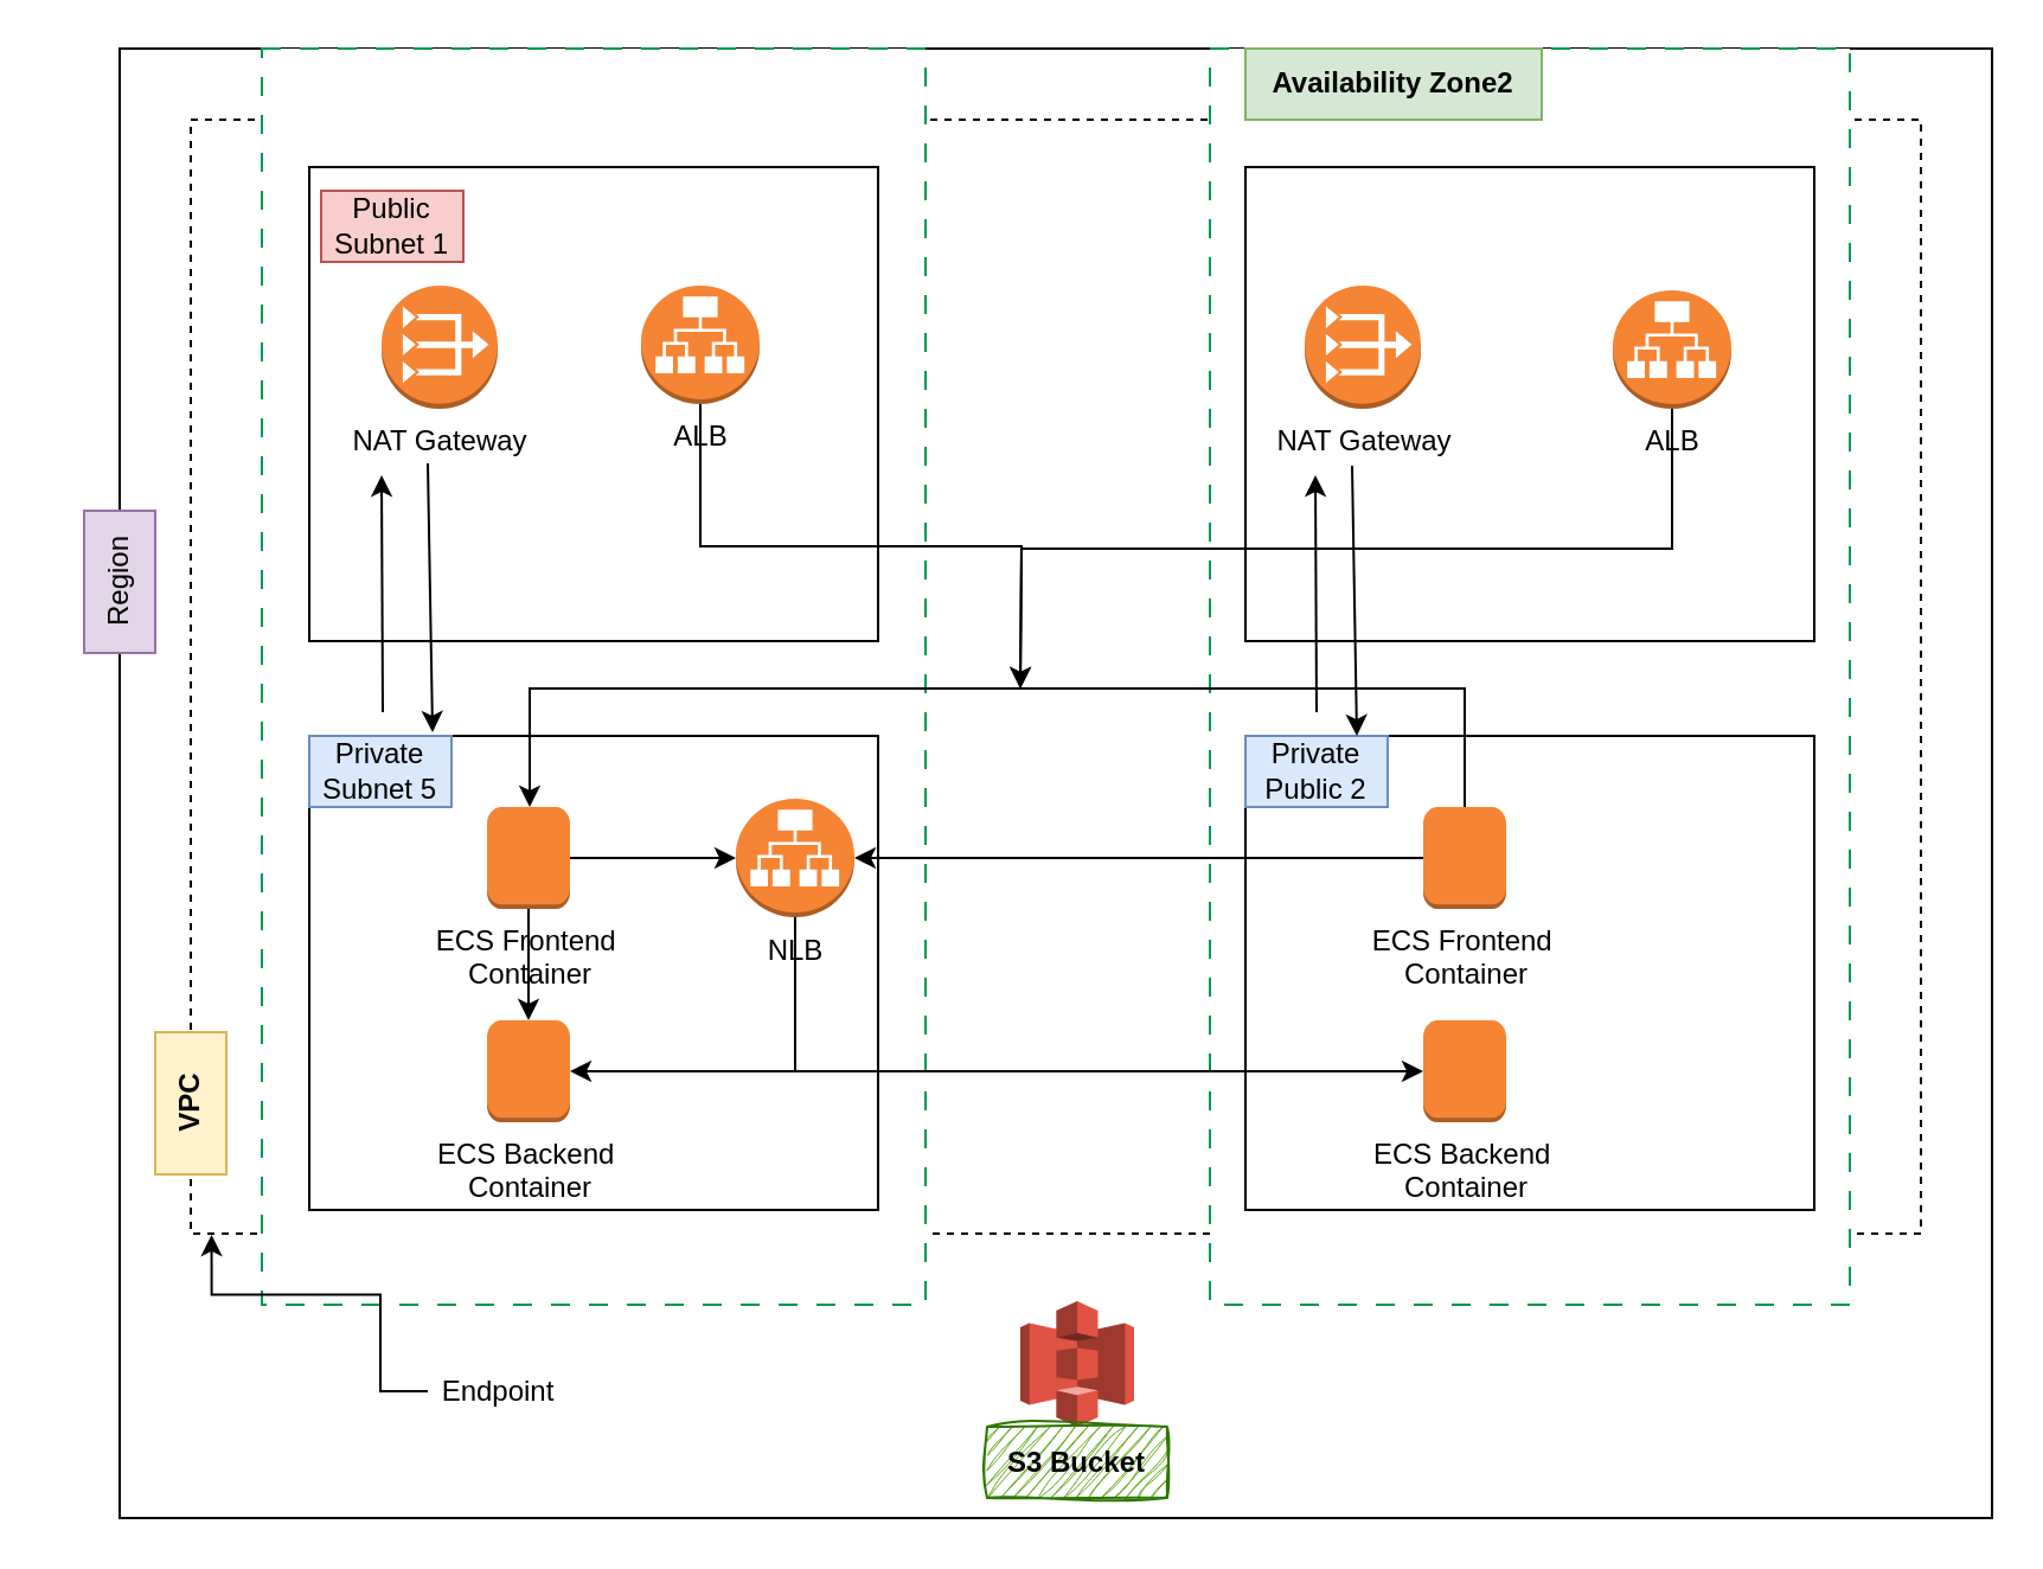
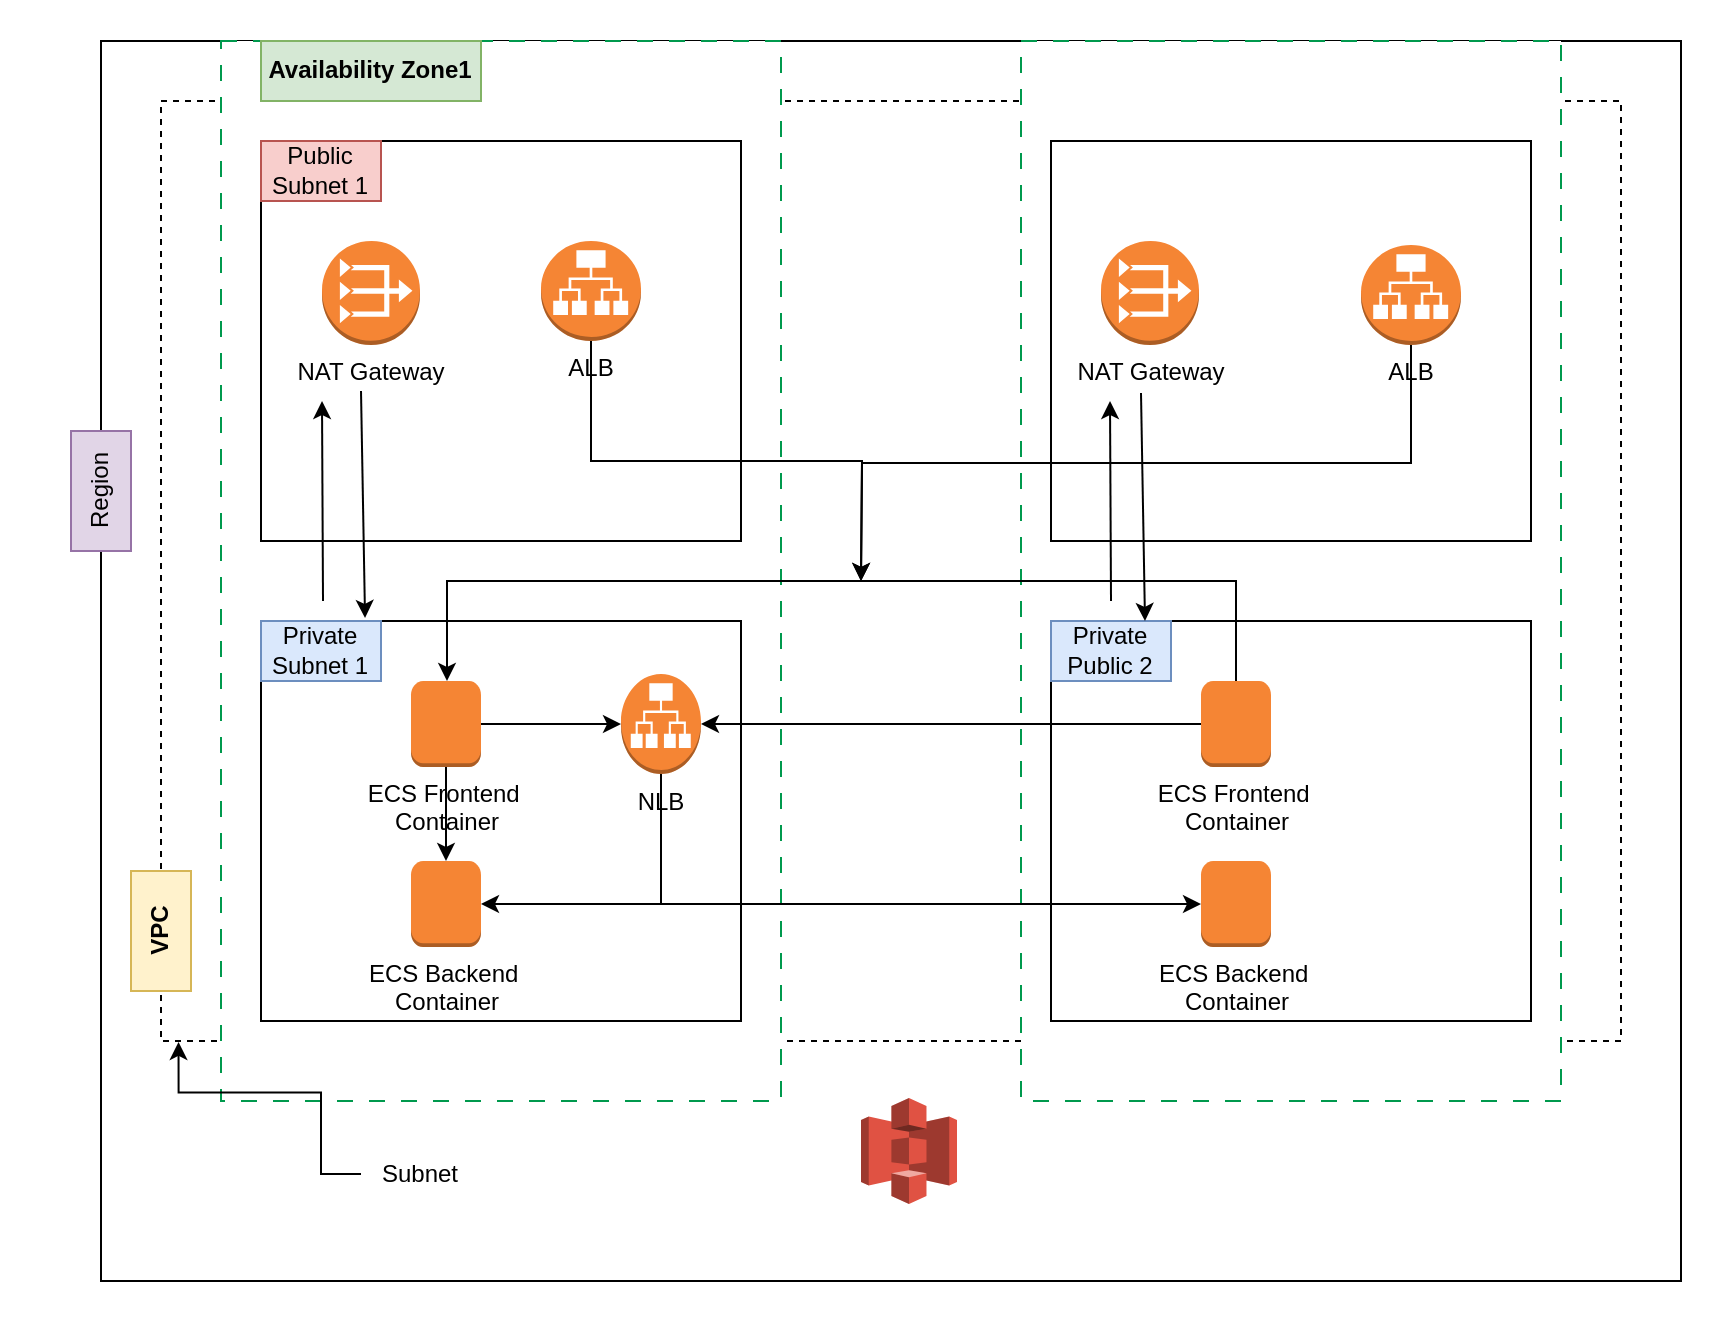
  <mxCell id="0" />
  <mxCell id="1" parent="0" />
  <mxCell id="2" value="" style="rounded=0;whiteSpace=wrap;html=1;" vertex="1" parent="1"><mxGeometry x="50" y="20" width="790" height="620" as="geometry" /></mxCell>
  <mxCell id="3" value="" style="rounded=0;whiteSpace=wrap;html=1;dashed=1;" vertex="1" parent="1"><mxGeometry x="80" y="50" width="730" height="470" as="geometry" /></mxCell>
  <mxCell id="4" value="" style="rounded=0;whiteSpace=wrap;html=1;dashed=1;dashPattern=8 8;strokeColor=#00994D;" vertex="1" parent="1"><mxGeometry x="110" y="20" width="280" height="530" as="geometry" /></mxCell>
  <mxCell id="5" value="" style="rounded=0;whiteSpace=wrap;html=1;dashed=1;dashPattern=8 8;strokeColor=#00994D;" vertex="1" parent="1"><mxGeometry x="510" y="20" width="270" height="530" as="geometry" /></mxCell>
  <mxCell id="6" value="" style="rounded=0;whiteSpace=wrap;html=1;" vertex="1" parent="1"><mxGeometry x="130" y="70" width="240" height="200" as="geometry" /></mxCell>
  <mxCell id="7" value="" style="rounded=0;whiteSpace=wrap;html=1;" vertex="1" parent="1"><mxGeometry x="130" y="310" width="240" height="200" as="geometry" /></mxCell>
  <mxCell id="8" value="" style="rounded=0;whiteSpace=wrap;html=1;" vertex="1" parent="1"><mxGeometry x="525" y="310" width="240" height="200" as="geometry" /></mxCell>
  <mxCell id="9" value="" style="rounded=0;whiteSpace=wrap;html=1;" vertex="1" parent="1"><mxGeometry x="525" y="70" width="240" height="200" as="geometry" /></mxCell>
- <mxCell id="10" value="Public Subnet 1" style="text;html=1;align=center;verticalAlign=middle;whiteSpace=wrap;rounded=0;fillColor=#f8cecc;strokeColor=#b85450;" vertex="1" parent="1"><mxGeometry x="135" y="80" width="60" height="30" as="geometry" /></mxCell>
+ <mxCell id="10" value="Public Subnet 1" style="text;html=1;align=center;verticalAlign=middle;whiteSpace=wrap;rounded=0;fillColor=#f8cecc;strokeColor=#b85450;" vertex="1" parent="1"><mxGeometry x="130" y="70" width="60" height="30" as="geometry" /></mxCell>
  <mxCell id="11" value="Private&lt;div&gt;Public 2&lt;/div&gt;" style="text;html=1;align=center;verticalAlign=middle;whiteSpace=wrap;rounded=0;fillColor=#dae8fc;strokeColor=#6c8ebf;" vertex="1" parent="1"><mxGeometry x="525" y="310" width="60" height="30" as="geometry" /></mxCell>
- <mxCell id="12" value="Private&lt;div&gt;Subnet 5&lt;/div&gt;" style="text;html=1;align=center;verticalAlign=middle;whiteSpace=wrap;rounded=0;fillColor=#dae8fc;strokeColor=#6c8ebf;" vertex="1" parent="1"><mxGeometry x="130" y="310" width="60" height="30" as="geometry" /></mxCell>
- <mxCell id="14" value="&lt;b&gt;Availability Zone2&lt;/b&gt;" style="text;html=1;align=center;verticalAlign=middle;whiteSpace=wrap;rounded=0;fillColor=#d5e8d4;strokeColor=#82b366;" vertex="1" parent="1"><mxGeometry x="525" y="20" width="125" height="30" as="geometry" /></mxCell>
+ <mxCell id="12" value="Private&lt;div&gt;Subnet 1&lt;/div&gt;" style="text;html=1;align=center;verticalAlign=middle;whiteSpace=wrap;rounded=0;fillColor=#dae8fc;strokeColor=#6c8ebf;" vertex="1" parent="1"><mxGeometry x="130" y="310" width="60" height="30" as="geometry" /></mxCell>
+ <mxCell id="13" value="&lt;b&gt;Availability Zone1&lt;/b&gt;" style="text;html=1;align=center;verticalAlign=middle;whiteSpace=wrap;rounded=0;fillColor=#d5e8d4;strokeColor=#82b366;" vertex="1" parent="1"><mxGeometry x="130" y="20" width="110" height="30" as="geometry" /></mxCell>
  <mxCell id="15" value="&lt;b&gt;VPC&lt;/b&gt;" style="text;html=1;align=center;verticalAlign=middle;whiteSpace=wrap;rounded=0;rotation=-90;fillColor=#fff2cc;strokeColor=#d6b656;" vertex="1" parent="1"><mxGeometry x="50" y="450" width="60" height="30" as="geometry" /></mxCell>
  <mxCell id="16" value="Region" style="text;html=1;align=center;verticalAlign=middle;whiteSpace=wrap;rounded=0;rotation=-90;fillColor=#e1d5e7;strokeColor=#9673a6;" vertex="1" parent="1"><mxGeometry y="230" width="60" height="30" as="geometry" x="20" /></mxCell>
  <mxCell id="17" value="" style="outlineConnect=0;dashed=0;verticalLabelPosition=bottom;verticalAlign=top;align=center;html=1;shape=mxgraph.aws3.s3;fillColor=#E05243;gradientColor=none;" vertex="1" parent="1"><mxGeometry x="430" y="548.5" width="48" height="53" as="geometry" /></mxCell>
- <mxCell id="18" value="&lt;font color=&quot;#000000&quot;&gt;&lt;b&gt;S3 Bucket&lt;/b&gt;&lt;/font&gt;" style="text;html=1;align=center;verticalAlign=middle;whiteSpace=wrap;rounded=0;fillColor=#60a917;fontColor=#ffffff;strokeColor=#2D7600;sketch=1;curveFitting=1;jiggle=2;" vertex="1" parent="1"><mxGeometry x="416" y="601.5" width="76" height="30" as="geometry" /></mxCell>
  <mxCell id="19" value="NAT Gateway" style="outlineConnect=0;dashed=0;verticalLabelPosition=bottom;verticalAlign=top;align=center;html=1;shape=mxgraph.aws3.vpc_nat_gateway;fillColor=#F58534;gradientColor=none;" vertex="1" parent="1"><mxGeometry x="160.5" y="120" width="49" height="52" as="geometry" /></mxCell>
  <mxCell id="20" value="" style="edgeStyle=orthogonalEdgeStyle;rounded=0;orthogonalLoop=1;jettySize=auto;html=1;" edge="1" parent="1" source="21" target="23"><mxGeometry relative="1" as="geometry" /></mxCell>
  <mxCell id="21" value="ECS Frontend&amp;nbsp;&lt;div&gt;Container&lt;/div&gt;" style="outlineConnect=0;dashed=0;verticalLabelPosition=bottom;verticalAlign=top;align=center;html=1;shape=mxgraph.aws3.instance;fillColor=#F58534;gradientColor=none;" vertex="1" parent="1"><mxGeometry x="205" y="340" width="35" height="43" as="geometry" /></mxCell>
  <mxCell id="22" value="ECS Frontend&amp;nbsp;&lt;div&gt;Container&lt;/div&gt;" style="outlineConnect=0;dashed=0;verticalLabelPosition=bottom;verticalAlign=top;align=center;html=1;shape=mxgraph.aws3.instance;fillColor=#F58534;gradientColor=none;" vertex="1" parent="1"><mxGeometry x="600" y="340" width="35" height="43" as="geometry" /></mxCell>
  <mxCell id="23" value="ECS Backend&amp;nbsp;&lt;div&gt;Container&lt;/div&gt;" style="outlineConnect=0;dashed=0;verticalLabelPosition=bottom;verticalAlign=top;align=center;html=1;shape=mxgraph.aws3.instance;fillColor=#F58534;gradientColor=none;" vertex="1" parent="1"><mxGeometry x="205" y="430" width="35" height="43" as="geometry" /></mxCell>
  <mxCell id="24" value="ECS Backend&amp;nbsp;&lt;div&gt;Container&lt;/div&gt;" style="outlineConnect=0;dashed=0;verticalLabelPosition=bottom;verticalAlign=top;align=center;html=1;shape=mxgraph.aws3.instance;fillColor=#F58534;gradientColor=none;" vertex="1" parent="1"><mxGeometry x="600" y="430" width="35" height="43" as="geometry" /></mxCell>
  <mxCell id="25" value="NAT Gateway" style="outlineConnect=0;dashed=0;verticalLabelPosition=bottom;verticalAlign=top;align=center;html=1;shape=mxgraph.aws3.vpc_nat_gateway;fillColor=#F58534;gradientColor=none;" vertex="1" parent="1"><mxGeometry x="550" y="120" width="49" height="52" as="geometry" /></mxCell>
  <mxCell id="26" style="edgeStyle=orthogonalEdgeStyle;rounded=0;orthogonalLoop=1;jettySize=auto;html=1;" edge="1" parent="1" source="22" target="21"><mxGeometry relative="1" as="geometry"><Array as="points"><mxPoint x="618" y="290" /><mxPoint x="223" y="290" /></Array></mxGeometry></mxCell>
  <mxCell id="27" style="edgeStyle=orthogonalEdgeStyle;rounded=0;orthogonalLoop=1;jettySize=auto;html=1;exitX=0.5;exitY=1;exitDx=0;exitDy=0;exitPerimeter=0;" edge="1" parent="1" source="28"><mxGeometry relative="1" as="geometry"><mxPoint x="430" y="290" as="targetPoint" /></mxGeometry></mxCell>
  <mxCell id="28" value="ALB" style="outlineConnect=0;dashed=0;verticalLabelPosition=bottom;verticalAlign=top;align=center;html=1;shape=mxgraph.aws3.application_load_balancer;fillColor=#F58534;gradientColor=none;" vertex="1" parent="1"><mxGeometry x="270" y="120" width="50" height="50" as="geometry" /></mxCell>
  <mxCell id="29" style="edgeStyle=orthogonalEdgeStyle;rounded=0;orthogonalLoop=1;jettySize=auto;html=1;exitX=0.5;exitY=1;exitDx=0;exitDy=0;exitPerimeter=0;" edge="1" parent="1" source="30"><mxGeometry relative="1" as="geometry"><mxPoint x="430" y="290" as="targetPoint" /></mxGeometry></mxCell>
  <mxCell id="30" value="ALB" style="outlineConnect=0;dashed=0;verticalLabelPosition=bottom;verticalAlign=top;align=center;html=1;shape=mxgraph.aws3.application_load_balancer;fillColor=#F58534;gradientColor=none;" vertex="1" parent="1"><mxGeometry x="680" y="122" width="50" height="50" as="geometry" /></mxCell>
- <mxCell id="31" value="NLB" style="outlineConnect=0;dashed=0;verticalLabelPosition=bottom;verticalAlign=top;align=center;html=1;shape=mxgraph.aws3.application_load_balancer;fillColor=#F58534;gradientColor=none;" vertex="1" parent="1"><mxGeometry x="310" y="336.5" width="50" height="50" as="geometry" /></mxCell>
+ <mxCell id="31" value="NLB" style="outlineConnect=0;dashed=0;verticalLabelPosition=bottom;verticalAlign=top;align=center;html=1;shape=mxgraph.aws3.application_load_balancer;fillColor=#F58534;gradientColor=none;" vertex="1" parent="1"><mxGeometry x="310" y="336.5" width="40" height="50" as="geometry" /></mxCell>
  <mxCell id="32" style="edgeStyle=orthogonalEdgeStyle;rounded=0;orthogonalLoop=1;jettySize=auto;html=1;exitX=1;exitY=0.5;exitDx=0;exitDy=0;exitPerimeter=0;entryX=0;entryY=0.5;entryDx=0;entryDy=0;entryPerimeter=0;" edge="1" parent="1" source="21" target="31"><mxGeometry relative="1" as="geometry" /></mxCell>
  <mxCell id="33" style="edgeStyle=orthogonalEdgeStyle;rounded=0;orthogonalLoop=1;jettySize=auto;html=1;exitX=0;exitY=0.5;exitDx=0;exitDy=0;exitPerimeter=0;entryX=1;entryY=0.5;entryDx=0;entryDy=0;entryPerimeter=0;" edge="1" parent="1" source="22" target="31"><mxGeometry relative="1" as="geometry" /></mxCell>
  <mxCell id="34" style="edgeStyle=orthogonalEdgeStyle;rounded=0;orthogonalLoop=1;jettySize=auto;html=1;exitX=0.5;exitY=1;exitDx=0;exitDy=0;exitPerimeter=0;entryX=1;entryY=0.5;entryDx=0;entryDy=0;entryPerimeter=0;" edge="1" parent="1" source="31" target="23"><mxGeometry relative="1" as="geometry" /></mxCell>
  <mxCell id="35" style="edgeStyle=orthogonalEdgeStyle;rounded=0;orthogonalLoop=1;jettySize=auto;html=1;exitX=0.5;exitY=1;exitDx=0;exitDy=0;exitPerimeter=0;entryX=0;entryY=0.5;entryDx=0;entryDy=0;entryPerimeter=0;" edge="1" parent="1" source="31" target="24"><mxGeometry relative="1" as="geometry" /></mxCell>
  <mxCell id="36" value="" style="endArrow=classic;html=1;rounded=0;entryX=0.867;entryY=-0.05;entryDx=0;entryDy=0;entryPerimeter=0;" edge="1" parent="1" target="12"><mxGeometry width="50" height="50" relative="1" as="geometry"><mxPoint x="180" y="195" as="sourcePoint" /><mxPoint x="230" y="145" as="targetPoint" /></mxGeometry></mxCell>
  <mxCell id="37" value="" style="endArrow=classic;html=1;rounded=0;entryX=0.867;entryY=-0.05;entryDx=0;entryDy=0;entryPerimeter=0;" edge="1" parent="1"><mxGeometry width="50" height="50" relative="1" as="geometry"><mxPoint x="570" y="196" as="sourcePoint" /><mxPoint x="572" y="310" as="targetPoint" /></mxGeometry></mxCell>
  <mxCell id="38" value="" style="endArrow=classic;html=1;rounded=0;entryX=0.167;entryY=0.65;entryDx=0;entryDy=0;entryPerimeter=0;" edge="1" parent="1"><mxGeometry width="50" height="50" relative="1" as="geometry"><mxPoint x="161" y="300" as="sourcePoint" /><mxPoint x="160.5" y="200" as="targetPoint" /></mxGeometry></mxCell>
  <mxCell id="39" value="" style="endArrow=classic;html=1;rounded=0;entryX=0.167;entryY=0.65;entryDx=0;entryDy=0;entryPerimeter=0;" edge="1" parent="1"><mxGeometry width="50" height="50" relative="1" as="geometry"><mxPoint x="555" y="300" as="sourcePoint" /><mxPoint x="554.5" y="200" as="targetPoint" /></mxGeometry></mxCell>
- <mxCell id="40" value="Endpoint" style="text;html=1;align=center;verticalAlign=middle;whiteSpace=wrap;rounded=0;" vertex="1" parent="1"><mxGeometry x="180" y="571.5" width="60" height="30" as="geometry" /></mxCell>
+ <mxCell id="40" value="Subnet" style="text;html=1;align=center;verticalAlign=middle;whiteSpace=wrap;rounded=0;" vertex="1" parent="1"><mxGeometry x="180" y="571.5" width="60" height="30" as="geometry" /></mxCell>
  <mxCell id="41" style="edgeStyle=orthogonalEdgeStyle;rounded=0;orthogonalLoop=1;jettySize=auto;html=1;exitX=0;exitY=0.5;exitDx=0;exitDy=0;entryX=0.012;entryY=1.001;entryDx=0;entryDy=0;entryPerimeter=0;" edge="1" parent="1" source="40" target="3"><mxGeometry relative="1" as="geometry" /></mxCell>
